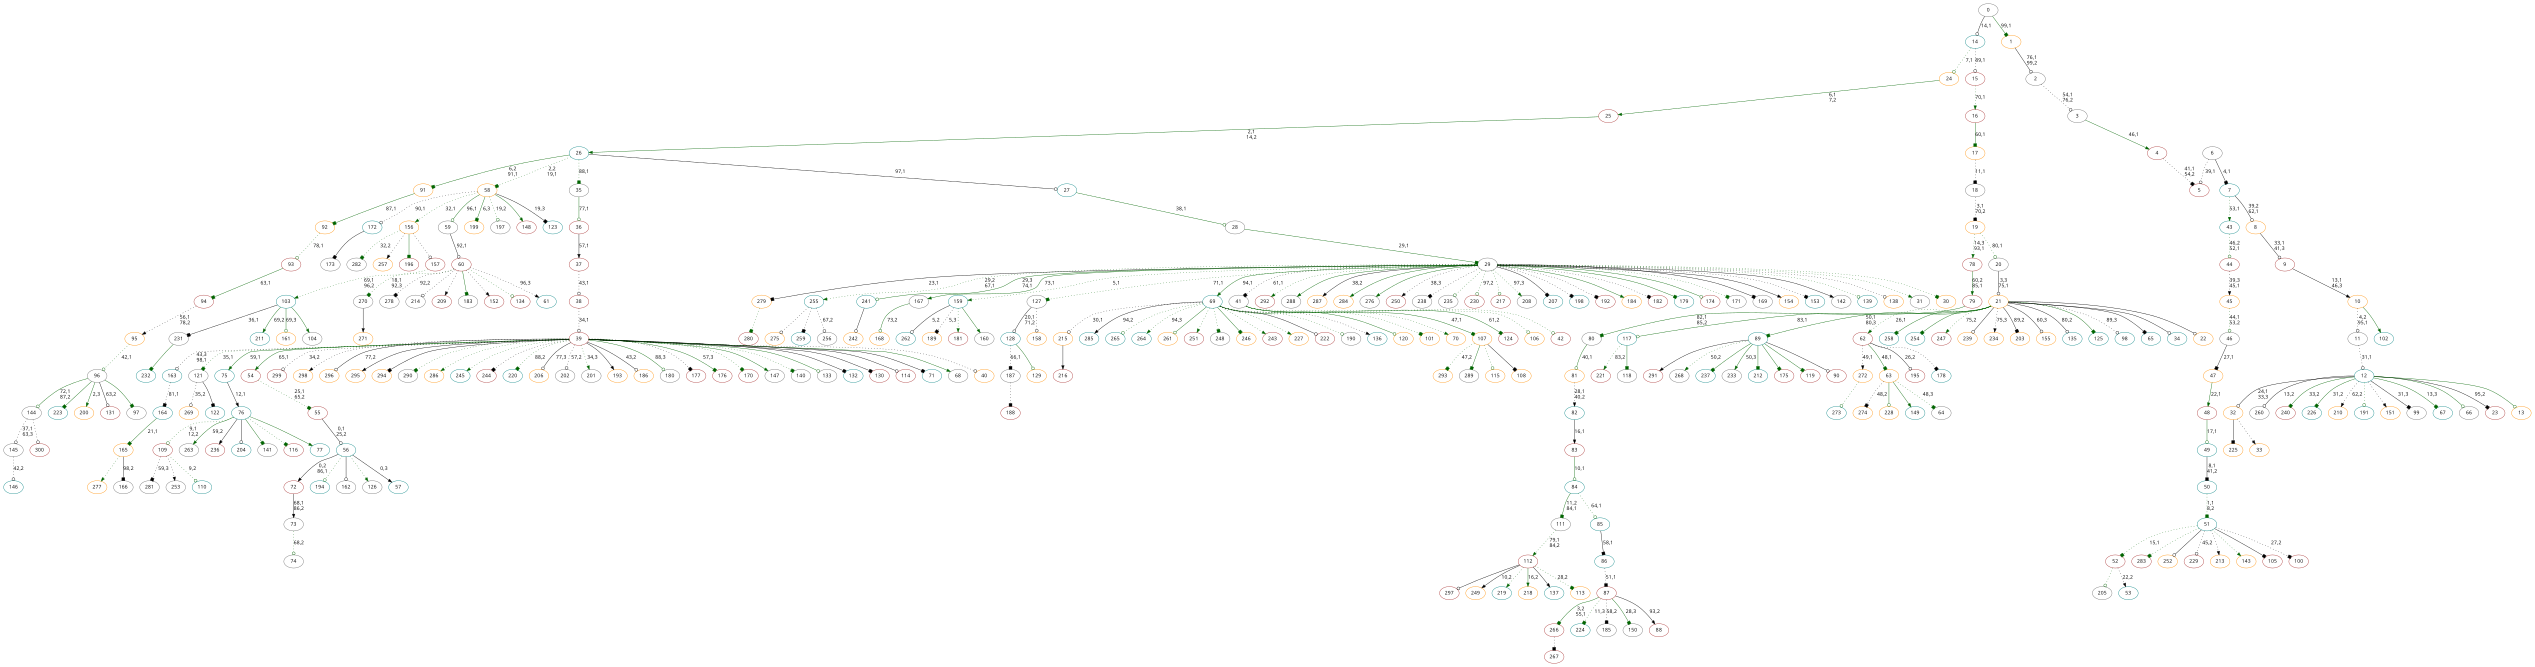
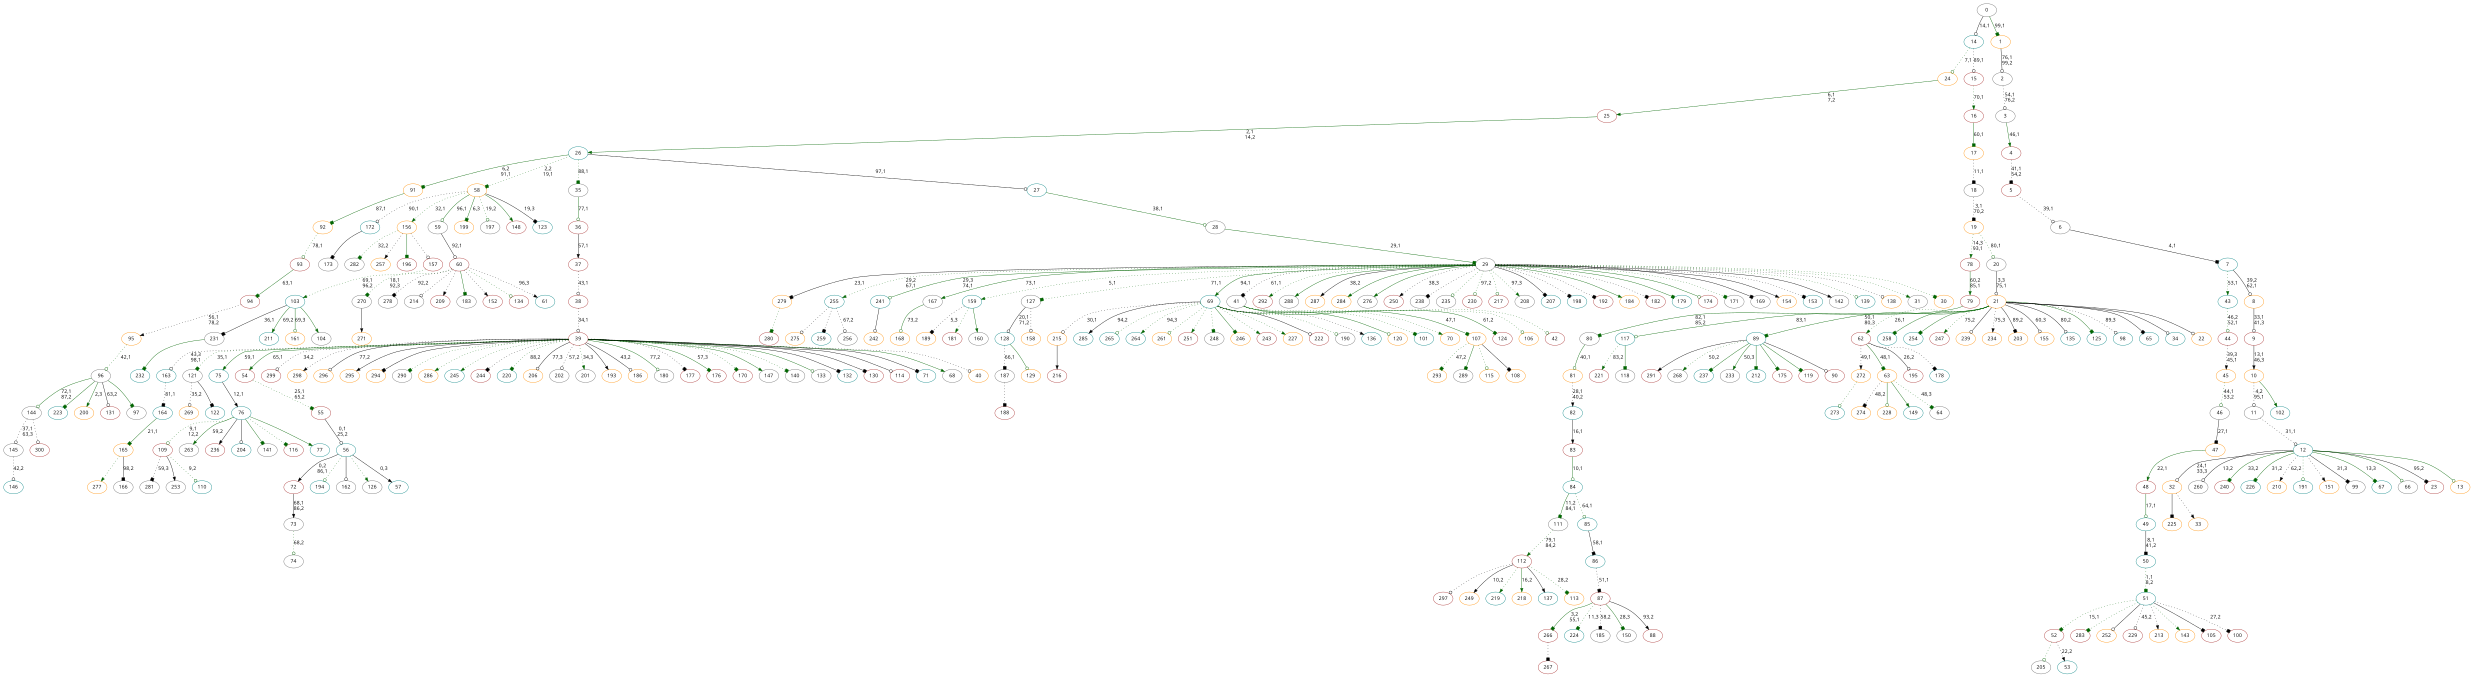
  digraph {
    fontname="Open Sans"
    node [color=darkorange fontname="Open Sans"]
    edge [arrowhead=box color=darkgreen fontname="Open Sans" style=solid]
    280 [color=brown]
    279
    273 [color=teal]
    272
    270 [color=gray40]
    271
    266 [color=brown]
    267 [color=brown]
    255 [color=teal]
    275
    259 [color=teal]
    256 [color=gray40]
    241 [color=teal]
    242
    231 [color=gray40]
    232 [color=teal]
    216 [color=brown]
    215
    187 [color=gray40]
    188 [color=brown]
    172 [color=teal]
    173 [color=gray40]
    167 [color=gray40]
    168
    165
    277
    166 [color=gray40]
    164 [color=teal]
    163 [color=teal]
    159 [color=teal]
-   262 [color=teal]
    189
    181 [color=brown]
    160 [color=gray40]
    282 [color=gray40]
    156
    257
    196 [color=brown]
    157 [color=brown]
    103 [color=teal]
    145 [color=gray40]
    146 [color=teal]
    144 [color=gray40]
    300 [color=brown]
    128 [color=teal]
    129
    127 [color=gray40]
    158
    121 [color=gray40]
    269
    122 [color=teal]
    117 [color=teal]
    221 [color=brown]
    118 [color=gray40]
    112 [color=brown]
    297 [color=brown]
    249
    219 [color=teal]
    218
    137 [color=teal]
    113
    111 [color=gray40]
    109 [color=brown]
    281 [color=gray40]
    253 [color=gray40]
    110 [color=teal]
    107
    293
    289 [color=gray40]
    115
    108
    211 [color=teal]
    161
    104 [color=gray40]
    96 [color=gray40]
    223 [color=teal]
    200
    131 [color=brown]
    97 [color=gray40]
    95
    94 [color=brown]
    93 [color=brown]
    92
    91
    89 [color=teal]
    291 [color=brown]
    268 [color=gray40]
    237 [color=teal]
    233 [color=gray40]
    212 [color=teal]
    175 [color=brown]
    119 [color=brown]
    90 [color=brown]
    87 [color=brown]
    224 [color=teal]
    185 [color=gray40]
    150 [color=gray40]
    88 [color=brown]
    86 [color=teal]
    85 [color=teal]
    84 [color=teal]
    83 [color=brown]
    82 [color=teal]
    81
    80 [color=gray40]
    79 [color=brown]
    78 [color=brown]
    76 [color=teal]
    263 [color=gray40]
    236 [color=brown]
    204 [color=teal]
    141 [color=gray40]
    116 [color=brown]
    77 [color=teal]
    75 [color=teal]
    73 [color=gray40]
    74 [color=gray40]
    72 [color=brown]
    69 [color=teal]
    285 [color=teal]
    265 [color=teal]
    264 [color=teal]
    261
    251 [color=brown]
    248 [color=gray40]
    246
    243 [color=brown]
    227
    222 [color=brown]
    190 [color=gray40]
    136 [color=teal]
    120
-   101
+   101 [color=teal]
    70
    63
    274
    228
    149 [color=teal]
    64 [color=gray40]
    62 [color=brown]
    195 [color=brown]
    178 [color=teal]
    60 [color=brown]
    278 [color=gray40]
    214 [color=gray40]
    209 [color=brown]
    183 [color=gray40]
    152 [color=brown]
    134 [color=brown]
    61 [color=teal]
    59 [color=gray40]
    58
    199
    197 [color=gray40]
    148 [color=brown]
    123 [color=teal]
    56 [color=teal]
    194 [color=teal]
    162 [color=gray40]
    126 [color=gray40]
    57 [color=teal]
    55 [color=brown]
    54 [color=brown]
    52 [color=brown]
    205 [color=gray40]
    53 [color=teal]
    51 [color=teal]
    283 [color=brown]
    252
    229 [color=brown]
    213
    143
    105 [color=brown]
    100 [color=brown]
    50 [color=teal]
    49 [color=teal]
    48 [color=brown]
    47
    46 [color=gray40]
    45
    44 [color=brown]
    43 [color=teal]
    41 [color=gray40]
    124 [color=brown]
    106
    42 [color=brown]
    39 [color=brown]
    299 [color=brown]
    298
    296
    295
    294
    290 [color=gray40]
    286
    245 [color=teal]
    244 [color=brown]
    220 [color=teal]
    206
    202 [color=gray40]
    201 [color=gray40]
    193
    186
    180 [color=gray40]
    177 [color=brown]
    176 [color=brown]
    170 [color=brown]
    147 [color=gray40]
    140 [color=gray40]
    133 [color=gray40]
    132 [color=teal]
    130 [color=brown]
    114 [color=brown]
    71 [color=teal]
    68 [color=gray40]
    40
    38 [color=brown]
    37 [color=brown]
    36 [color=brown]
    35 [color=gray40]
    32
    225
    33
    29 [color=gray40]
    292 [color=brown]
    288 [color=gray40]
    287
    284
    276 [color=gray40]
    250 [color=brown]
    238 [color=gray40]
    235 [color=gray40]
    230 [color=brown]
    217 [color=brown]
    208 [color=gray40]
    207 [color=teal]
    198 [color=teal]
    192 [color=brown]
    184
    182 [color=brown]
    179 [color=teal]
    174 [color=brown]
    171 [color=gray40]
    169 [color=gray40]
    154
    153 [color=teal]
    142 [color=gray40]
    139 [color=teal]
    138
    31 [color=gray40]
    30
    28 [color=gray40]
    27 [color=teal]
    26 [color=teal]
    25 [color=brown]
    24
    21
    258 [color=teal]
    254 [color=teal]
    247 [color=brown]
    239
    234
    203
    155
    135 [color=teal]
    125 [color=teal]
    98 [color=teal]
    65 [color=teal]
    34 [color=teal]
    22
    20 [color=gray40]
    19
    18 [color=gray40]
    17
    16 [color=brown]
    15 [color=brown]
    14 [color=teal]
    12 [color=teal]
    260 [color=gray40]
    240 [color=brown]
    226 [color=teal]
    210
    191 [color=teal]
    151
    99 [color=gray40]
    67 [color=teal]
    66 [color=gray40]
    23 [color=brown]
    13
    11 [color=gray40]
    10
    102 [color=teal]
    9 [color=brown]
    8
    7 [color=teal]
    6 [color=gray40]
    5 [color=brown]
    4 [color=brown]
    3 [color=gray40]
    2 [color=gray40]
    1
    0 [color=gray40]
    279 -> 280 [style=dotted]
    272 -> 273 [arrowhead=odot style=dotted]
    270 -> 271 [arrowhead=normal color=black]
    266 -> 267 [color=black style=dotted]
    255 -> 275 [arrowhead=odot color=black style=dotted]
    255 -> 259 [color=black style=dotted]
    255 -> 256 [arrowhead=odot color=black label="67,2" style=dotted]
    241 -> 242 [arrowhead=odot color=black]
    231 -> 232
    215 -> 216 [arrowhead=normal color=black]
    187 -> 188 [color=black style=dotted]
    172 -> 173 [color=black]
    167 -> 168 [arrowhead=odot label="73,2"]
    165 -> 277 [arrowhead=normal style=dotted]
    165 -> 166 [color=black label="98,2"]
    164 -> 165 [label="21,1"]
    163 -> 164 [color=black label="81,1" style=dotted]
-   159 -> 262 [arrowhead=odot color=black label="5,2"]
    159 -> 189 [color=black label="5,3" style=dotted]
    159 -> 181 [arrowhead=normal style=dotted]
    159 -> 160 [arrowhead=normal]
    156 -> 282 [label="32,2" style=dotted]
    156 -> 257 [arrowhead=normal color=black style=dotted]
    156 -> 196
    156 -> 157 [arrowhead=odot color=black style=dotted]
    157 -> 103 [arrowhead=normal label="69,1\n96,2" style=dotted]
    103 -> 231 [color=black label="36,1"]
    103 -> 211 [arrowhead=normal label="69,2"]
    103 -> 161 [arrowhead=odot label="69,3"]
    103 -> 104 [arrowhead=normal]
    145 -> 146 [arrowhead=odot color=black label="42,2" style=dotted]
    144 -> 145 [arrowhead=odot color=black label="37,1\n63,3" style=dotted]
    144 -> 300 [arrowhead=odot color=black style=dotted]
    128 -> 187 [color=black label="66,1" style=dotted]
    128 -> 129 [arrowhead=odot]
    127 -> 128 [arrowhead=odot color=black label="20,1\n71,2"]
    127 -> 158 [arrowhead=odot color=black style=dotted]
    121 -> 269 [arrowhead=odot color=black label="35,2" style=dotted]
    121 -> 122 [color=black]
    117 -> 221 [arrowhead=normal label="83,2" style=dotted]
    117 -> 118
-   112 -> 297 [arrowhead=odot color=black]
+   112 -> 297 [arrowhead=odot color=black style=dotted]
    112 -> 249 [arrowhead=normal color=black label="10,2"]
    112 -> 219 [arrowhead=normal style=dotted]
    112 -> 218 [arrowhead=normal label="16,2"]
    112 -> 137 [arrowhead=normal color=black]
    112 -> 113 [label="28,2" style=dotted]
    111 -> 112 [arrowhead=normal label="79,1\n84,2" style=dotted]
    109 -> 281 [color=black label="59,3" style=dotted]
-   109 -> 253 [arrowhead=normal color=black style=dotted]
+   109 -> 253 [arrowhead=normal color=black]
    109 -> 110 [arrowhead=odot label="9,2" style=dotted]
    107 -> 293 [label="47,2" style=dotted]
    107 -> 289
    107 -> 115 [arrowhead=odot style=dotted]
    107 -> 108 [color=black]
    96 -> 144 [arrowhead=odot label="72,1\n87,2"]
    96 -> 223
    96 -> 200 [arrowhead=normal label="2,3"]
    96 -> 131 [arrowhead=odot color=black label="63,2"]
    96 -> 97
    95 -> 96 [arrowhead=odot label="42,1" style=dotted]
    94 -> 95 [arrowhead=normal color=black label="56,1\n78,2" style=dotted]
    93 -> 94 [label="63,1"]
    92 -> 93 [arrowhead=odot label="78,1" style=dotted]
    91 -> 92 [label="87,1"]
    89 -> 291 [arrowhead=normal color=black]
    89 -> 268 [arrowhead=normal label="50,2" style=dotted]
    89 -> 237
    89 -> 233 [arrowhead=normal label="50,3"]
    89 -> 212
    89 -> 175
    89 -> 119
    89 -> 90 [arrowhead=odot color=black]
    87 -> 266 [label="3,2\n55,1"]
    87 -> 224 [label="11,3" style=dotted]
    87 -> 185 [color=black label="58,2" style=dotted]
    87 -> 150 [label="28,3"]
    87 -> 88 [arrowhead=normal color=black label="93,2"]
    86 -> 87 [color=black label="51,1" style=dotted]
    85 -> 86 [color=black label="58,1"]
    84 -> 111 [label="11,2\n84,1"]
    84 -> 85 [arrowhead=odot label="64,1" style=dotted]
    83 -> 84 [arrowhead=odot label="10,1"]
    82 -> 83 [arrowhead=normal color=black label="16,1"]
    81 -> 82 [arrowhead=normal color=black label="28,1\n40,2" style=dotted]
    80 -> 81 [arrowhead=odot label="40,1"]
    79 -> 80 [label="82,1\n85,2"]
    78 -> 79 [arrowhead=normal label="60,2\n85,1"]
    76 -> 109 [arrowhead=odot label="9,1\n12,2" style=dotted]
    76 -> 263 [arrowhead=normal label="59,2"]
    76 -> 236 [arrowhead=normal color=black]
    76 -> 204 [arrowhead=odot color=black]
    76 -> 141
    76 -> 116 [style=dotted]
    76 -> 77 [arrowhead=normal]
    75 -> 76 [arrowhead=normal color=black label="12,1"]
    73 -> 74 [arrowhead=odot label="68,2" style=dotted]
    72 -> 73 [arrowhead=normal color=black label="68,1\n86,2"]
    69 -> 215 [arrowhead=odot color=black label="30,1" style=dotted]
    69 -> 285 [arrowhead=normal color=black label="94,2"]
    69 -> 265 [arrowhead=odot style=dotted]
    69 -> 264 [arrowhead=normal label="94,3" style=dotted]
-   69 -> 261 [arrowhead=odot]
+   69 -> 261 [arrowhead=odot style=dotted]
    69 -> 251 [arrowhead=normal style=dotted]
    69 -> 248 [style=dotted]
    69 -> 246
    69 -> 243 [arrowhead=normal style=dotted]
    69 -> 227 [arrowhead=normal style=dotted]
    69 -> 222 [arrowhead=odot color=black]
    69 -> 190 [arrowhead=odot style=dotted]
    69 -> 136 [arrowhead=normal color=black style=dotted]
    69 -> 120 [arrowhead=odot]
    69 -> 101 [style=dotted]
    69 -> 70 [arrowhead=normal style=dotted]
    63 -> 274 [color=black label="48,2" style=dotted]
    63 -> 228 [arrowhead=odot]
    63 -> 149 [arrowhead=normal]
    63 -> 64 [label="48,3" style=dotted]
    62 -> 272 [arrowhead=normal color=black label="49,1" style=dotted]
    62 -> 63 [label="48,1"]
    62 -> 195 [arrowhead=odot color=black label="26,2"]
    62 -> 178 [color=black style=dotted]
    60 -> 270 [label="18,1\n92,3" style=dotted]
    60 -> 278 [color=black label="92,2" style=dotted]
    60 -> 214 [arrowhead=odot color=black style=dotted]
    60 -> 209 [arrowhead=normal color=black style=dotted]
    60 -> 183
    60 -> 152 [arrowhead=normal color=black style=dotted]
    60 -> 134 [arrowhead=odot style=dotted]
    60 -> 61 [arrowhead=normal color=black label="96,3" style=dotted]
    59 -> 60 [arrowhead=odot color=black label="92,1"]
    58 -> 172 [arrowhead=odot color=black label="90,1" style=dotted]
    58 -> 156 [arrowhead=normal label="32,1" style=dotted]
    58 -> 59 [arrowhead=odot label="96,1"]
    58 -> 199 [label="6,3"]
    58 -> 197 [arrowhead=odot label="19,2" style=dotted]
    58 -> 148 [arrowhead=normal]
    58 -> 123 [color=black label="19,3"]
    56 -> 72 [arrowhead=normal color=black label="0,2\n86,1"]
    56 -> 194 [arrowhead=odot style=dotted]
    56 -> 162 [arrowhead=odot color=black]
    56 -> 126 [arrowhead=normal style=dotted]
    56 -> 57 [arrowhead=normal color=black label="0,3"]
    55 -> 56 [arrowhead=odot color=black label="0,1\n25,2"]
    54 -> 55 [label="25,1\n65,2" style=dotted]
    52 -> 205 [arrowhead=odot style=dotted]
    52 -> 53 [arrowhead=normal color=black label="22,2" style=dotted]
    51 -> 52 [label="15,1" style=dotted]
    51 -> 283 [style=dotted]
    51 -> 252 [arrowhead=odot color=black]
    51 -> 229 [arrowhead=odot color=black label="45,2" style=dotted]
    51 -> 213 [arrowhead=normal color=black style=dotted]
    51 -> 143 [arrowhead=normal style=dotted]
    51 -> 105 [color=black]
    51 -> 100 [color=black label="27,2" style=dotted]
    50 -> 51 [label="1,1\n8,2" style=dotted]
    49 -> 50 [color=black label="8,1\n41,2"]
    48 -> 49 [arrowhead=odot label="17,1"]
    47 -> 48 [arrowhead=normal label="22,1"]
    46 -> 47 [color=black label="27,1"]
    45 -> 46 [arrowhead=odot label="44,1\n53,2" style=dotted]
    44 -> 45 [arrowhead=normal color=black label="39,3\n45,1" style=dotted]
    43 -> 44 [arrowhead=odot label="46,2\n52,1" style=dotted]
    41 -> 107 [label="47,1"]
    41 -> 124 [label="61,2"]
    41 -> 106 [arrowhead=odot style=dotted]
    41 -> 42 [arrowhead=odot style=dotted]
    39 -> 163 [arrowhead=odot color=black label="43,3\n98,1" style=dotted]
    39 -> 121 [label="35,1" style=dotted]
    39 -> 75 [arrowhead=normal label="59,1"]
    39 -> 54 [arrowhead=normal label="65,1"]
    39 -> 299 [arrowhead=odot color=black label="34,2" style=dotted]
    39 -> 298 [arrowhead=normal color=black style=dotted]
    39 -> 296 [arrowhead=odot color=black label="77,2"]
    39 -> 295 [arrowhead=normal color=black]
    39 -> 294 [color=black]
    39 -> 290 [style=dotted]
    39 -> 286 [arrowhead=normal style=dotted]
    39 -> 245 [arrowhead=normal style=dotted]
    39 -> 244 [color=black style=dotted]
    39 -> 220 [label="88,2" style=dotted]
    39 -> 206 [arrowhead=odot color=black label="77,3"]
    39 -> 202 [arrowhead=odot color=black label="57,2" style=dotted]
    39 -> 201 [arrowhead=normal label="34,3" style=dotted]
    39 -> 193 [arrowhead=normal color=black]
    39 -> 186 [arrowhead=odot color=black label="43,2"]
-   39 -> 180 [arrowhead=odot label="88,3"]
+   39 -> 180 [arrowhead=odot label="77,2"]
    39 -> 177 [color=black style=dotted]
    39 -> 176 [label="57,3"]
    39 -> 170 [style=dotted]
    39 -> 147 [arrowhead=normal]
    39 -> 140 [style=dotted]
    39 -> 133 [arrowhead=odot]
    39 -> 132 [color=black]
    39 -> 130 [color=black]
    39 -> 114 [arrowhead=odot color=black]
    39 -> 71 [color=black]
    39 -> 68 [arrowhead=normal]
    39 -> 40 [arrowhead=odot color=black style=dotted]
    38 -> 39 [arrowhead=odot color=black label="34,1" style=dotted]
    37 -> 38 [arrowhead=odot color=black label="43,1" style=dotted]
    36 -> 37 [arrowhead=normal color=black label="57,1"]
    35 -> 36 [arrowhead=odot label="77,1"]
    32 -> 225 [color=black]
    32 -> 33 [arrowhead=normal color=black style=dotted]
    29 -> 279 [color=black label="23,1"]
    29 -> 255 [arrowhead=normal label="29,2\n67,1" style=dotted]
    29 -> 241 [arrowhead=odot label="29,3\n74,1"]
    29 -> 167 [arrowhead=normal label="73,1"]
    29 -> 159 [arrowhead=normal label="5,1" style=dotted]
    29 -> 127 [label="71,1" style=dotted]
    29 -> 69 [arrowhead=normal label="94,1"]
    29 -> 41 [color=black label="61,1" style=dotted]
    29 -> 292 [arrowhead=normal style=dotted]
    29 -> 288 [arrowhead=normal]
    29 -> 287 [arrowhead=normal color=black label="38,2"]
    29 -> 284 [arrowhead=normal]
    29 -> 276 [arrowhead=normal]
    29 -> 250 [arrowhead=normal color=black label="38,3" style=dotted]
    29 -> 238 [color=black style=dotted]
    29 -> 235 [arrowhead=odot style=dotted]
    29 -> 230 [arrowhead=odot label="97,2" style=dotted]
    29 -> 217 [arrowhead=odot style=dotted]
    29 -> 208 [arrowhead=normal label="97,3" style=dotted]
    29 -> 207 [color=black]
    29 -> 198 [color=black style=dotted]
    29 -> 192 [color=black style=dotted]
    29 -> 184 [arrowhead=normal]
    29 -> 182 [color=black style=dotted]
    29 -> 179
    29 -> 174 [arrowhead=odot]
    29 -> 171 [style=dotted]
    29 -> 169 [color=black]
    29 -> 154 [arrowhead=normal color=black]
    29 -> 153 [color=black style=dotted]
    29 -> 142 [arrowhead=normal color=black]
    29 -> 139 [arrowhead=odot style=dotted]
    29 -> 138 [arrowhead=odot color=black style=dotted]
    29 -> 31 [arrowhead=normal style=dotted]
    29 -> 30 [style=dotted]
    28 -> 29 [label="29,1"]
    27 -> 28 [arrowhead=odot label="38,1"]
    26 -> 91 [label="6,2\n91,1"]
    26 -> 58 [label="2,2\n19,1" style=dotted]
    26 -> 35 [label="88,1" style=dotted]
    26 -> 27 [arrowhead=odot color=black label="97,1"]
    25 -> 26 [arrowhead=normal label="2,1\n14,2"]
    24 -> 25 [arrowhead=normal label="6,1\n7,2"]
    21 -> 117 [arrowhead=odot label="83,1"]
    21 -> 89 [label="50,1\n80,3"]
    21 -> 62 [arrowhead=normal label="26,1" style=dotted]
    21 -> 258
    21 -> 254
    21 -> 247 [arrowhead=normal label="75,2" style=dotted]
    21 -> 239 [arrowhead=odot color=black]
    21 -> 234 [arrowhead=normal color=black label="75,3" style=dotted]
    21 -> 203 [color=black label="89,2"]
    21 -> 155 [arrowhead=odot color=black label="60,3"]
    21 -> 135 [arrowhead=odot color=black label="80,2"]
    21 -> 125
    21 -> 98 [arrowhead=odot color=black label="89,3" style=dotted]
    21 -> 65 [color=black]
    21 -> 34 [arrowhead=odot color=black]
    21 -> 22 [arrowhead=odot color=black]
    20 -> 21 [arrowhead=odot color=black label="3,3\n75,1"]
    19 -> 78 [arrowhead=normal label="14,3\n93,1" style=dotted]
    19 -> 20 [arrowhead=odot label="80,1" style=dotted]
    18 -> 19 [color=black label="3,1\n70,2" style=dotted]
    17 -> 18 [color=black label="11,1" style=dotted]
    16 -> 17 [label="60,1"]
    15 -> 16 [arrowhead=normal label="70,1" style=dotted]
    14 -> 24 [arrowhead=odot label="7,1" style=dotted]
    14 -> 15 [arrowhead=odot color=black label="89,1" style=dotted]
    12 -> 32 [arrowhead=odot color=black label="24,1\n33,3"]
    12 -> 260 [arrowhead=odot color=black label="13,2"]
    12 -> 240 [label="33,2"]
    12 -> 226 [label="31,2"]
    12 -> 210 [arrowhead=normal color=black label="62,2" style=dotted]
    12 -> 191 [arrowhead=odot style=dotted]
    12 -> 151 [arrowhead=normal color=black style=dotted]
    12 -> 99 [color=black label="31,3"]
    12 -> 67 [label="13,3"]
    12 -> 66 [arrowhead=odot]
    12 -> 23 [color=black label="95,2"]
    12 -> 13 [arrowhead=odot]
    11 -> 12 [arrowhead=odot color=black label="31,1" style=dotted]
    10 -> 11 [arrowhead=odot color=black label="4,2\n95,1" style=dotted]
    10 -> 102 [arrowhead=normal]
    9 -> 10 [arrowhead=normal color=black label="13,1\n46,3"]
    8 -> 9 [arrowhead=odot color=black label="33,1\n41,3"]
    7 -> 43 [arrowhead=normal label="53,1" style=dotted]
    7 -> 8 [arrowhead=odot color=black label="39,2\n62,1"]
    6 -> 7 [color=black label="4,1"]
-   6 -> 5 [arrowhead=odot color=black label="39,1" style=dotted]
+   5 -> 6 [arrowhead=odot color=black label="39,1" style=dotted]
    4 -> 5 [color=black label="41,1\n54,2" style=dotted]
    3 -> 4 [arrowhead=normal label="46,1"]
    2 -> 3 [arrowhead=odot color=black label="54,1\n76,2" style=dotted]
    1 -> 2 [arrowhead=odot color=black label="76,1\n99,2"]
    0 -> 14 [arrowhead=odot color=black label="14,1"]
    0 -> 1 [label="99,1"]
  }
